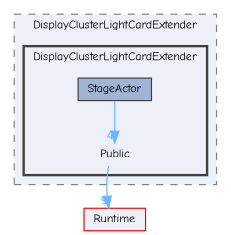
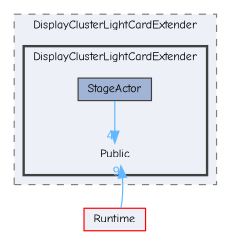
  digraph {
    compound=true
    fontname="Comic Neue"
    node [fontname="Comic Neue" fontsize=10 shape=box style=filled]
    edge [color=steelblue1 fontcolor=steelblue1 fontname="Comic Neue" fontsize=10 labeldistance=1.5 labelfontname=Helvetica labelfontsize=10]
    n1 [height=0.2 label=Public shape=plaintext width=0.4 style=""]
    n2 [color=grey25 fillcolor="#a2b4d6" height=0.2 label=StageActor width=0.4]
    n3 [color=red fillcolor="#edf0f7" height=0.2 label=Runtime width=0.4]
    subgraph cluster_1 {
      bgcolor="#edf0f7"
      fontsize=10
      label=DisplayClusterLightCardExtender
      pencolor=grey50
      style="filled,dashed"
      subgraph cluster_2 {
        bgcolor="#edf0f7"
        fontsize=10
        label=DisplayClusterLightCardExtender
        pencolor=grey25
        style="filled,bold"
        n1
        n2
      }
    }
-   n1 -> n3 [headlabel=9]
+   n3 -> n1 [headlabel=9]
    n2 -> n1 [headlabel=4]
  }
